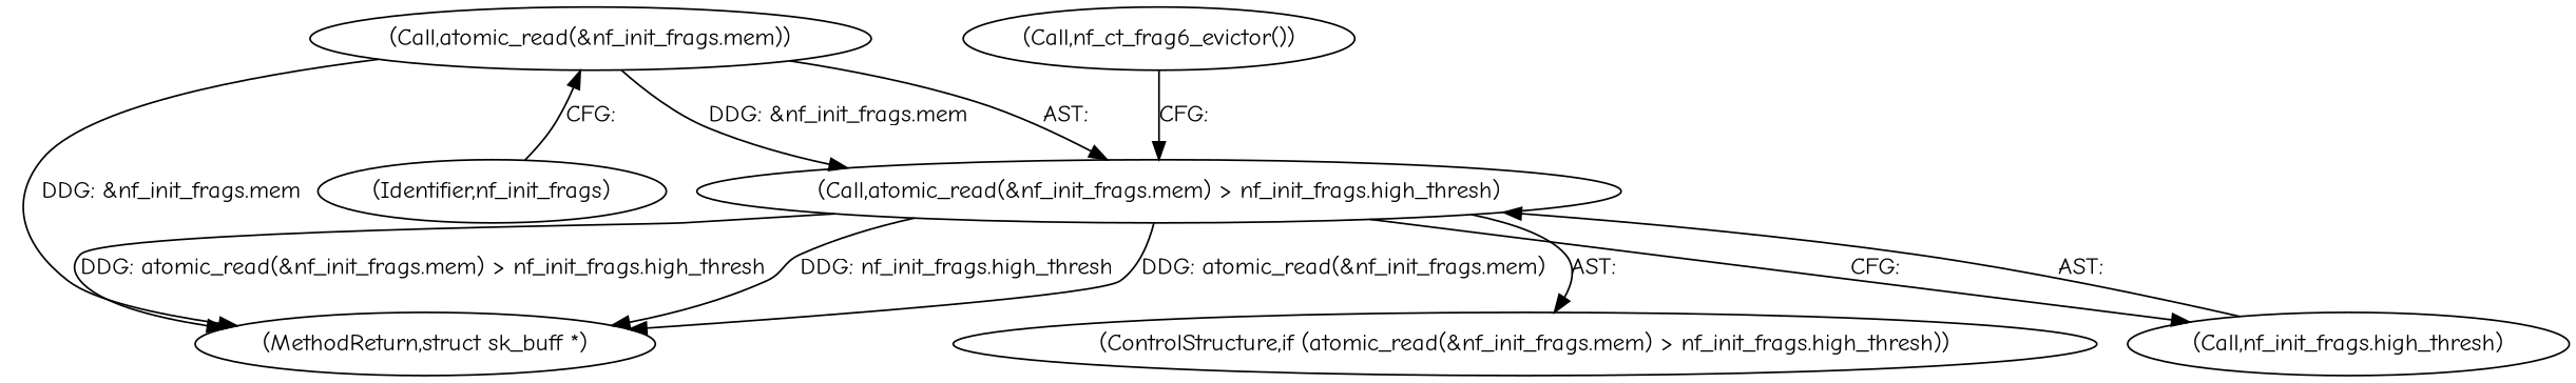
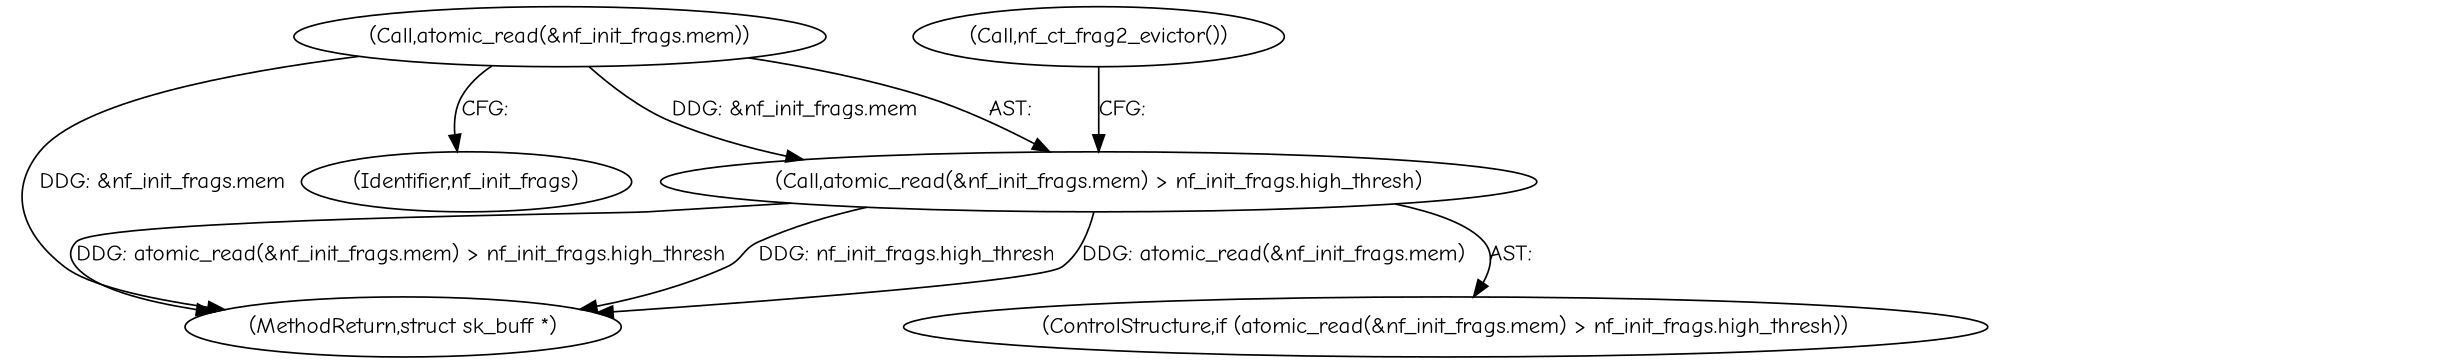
  digraph {
    fontname="Comic Neue"
    node [fontname="Comic Neue"]
    edge [fontname="Comic Neue"]
    n1 [label="(Call,atomic_read(&nf_init_frags.mem))"]
    n2 [label="(Call,atomic_read(&nf_init_frags.mem) > nf_init_frags.high_thresh)"]
    n3 [label="(MethodReturn,struct sk_buff *)"]
    n4 [label="(ControlStructure,if (atomic_read(&nf_init_frags.mem) > nf_init_frags.high_thresh))"]
-   n5 [label="(Call,nf_init_frags.high_thresh)"]
-   n6 [label="(Call,nf_ct_frag6_evictor())"]
+   n6 [label="(Call,nf_ct_frag2_evictor())"]
    n7 [label="(Identifier,nf_init_frags)"]
    n1 -> n2 [label="AST: "]
    n1 -> n2 [label="DDG: &nf_init_frags.mem"]
    n1 -> n3 [label="DDG: &nf_init_frags.mem"]
    n2 -> n3 [label="DDG: atomic_read(&nf_init_frags.mem)"]
    n2 -> n3 [label="DDG: atomic_read(&nf_init_frags.mem) > nf_init_frags.high_thresh"]
    n2 -> n3 [label="DDG: nf_init_frags.high_thresh"]
    n2 -> n4 [label="AST: "]
-   n2 -> n5 [label="CFG: "]
-   n5 -> n2 [label="AST: "]
    n6 -> n2 [label="CFG: "]
-   n7 -> n1 [label="CFG: "]
+   n1 -> n7 [label="CFG: "]
  }
